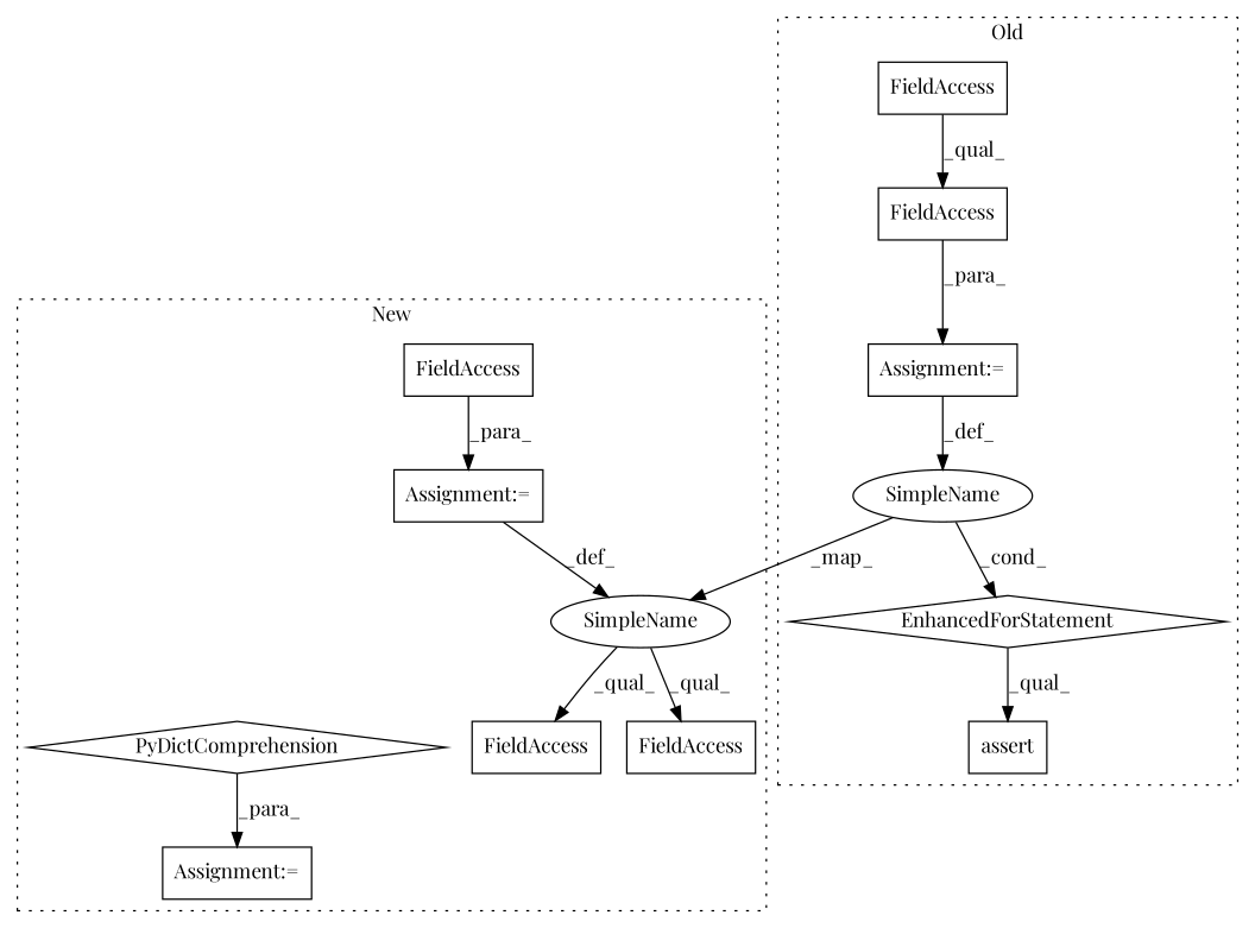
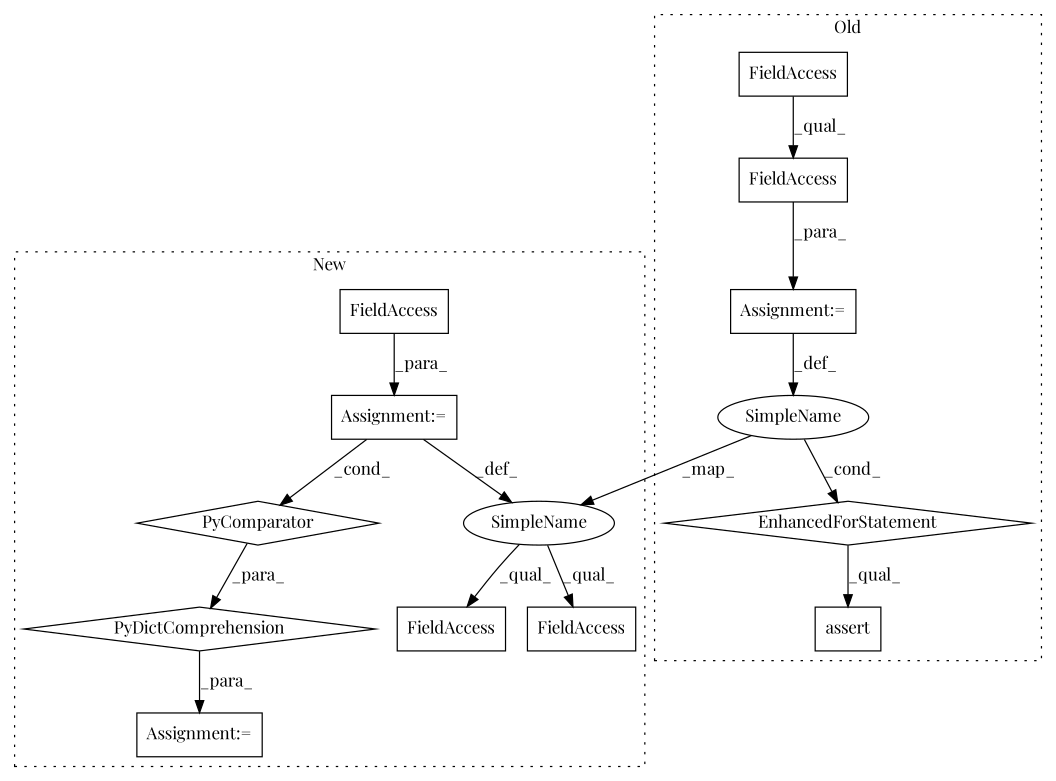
  digraph {
    fontname="Playfair Display"
    node [a=22 fontname="Playfair Display" l=7 s="2685,2761" shape=box]
    edge [fontname="Playfair Display"]
    n1 [a=6 label=assert s=2899]
    n2 [a=7 l="53,2" label="Assignment:="]
    n3 [a=70 l="53,2" label=EnhancedForStatement shape=diamond]
    n4 [a=42 l=3 label=SimpleName s=2742 shape=ellipse]
    n5 [l=13 label=FieldAccess s=2748]
    n6 [l=8 label=FieldAccess s=2748]
    n7 [a=110 l=118 label=PyDictComprehension s=2600 shape=diamond]
    n8 [a=7 l=31 label="Assignment:=" s=2679]
+   n9 [a=113 l=31 label=PyComparator s=2679 shape=diamond]
    n10 [a=7 l=12 label="Assignment:=" s=2588]
    n11 [a=42 l=3 label=SimpleName s=2682 shape=ellipse]
    n12 [label=FieldAccess s=2600]
    n13 [l=9 label=FieldAccess s=2612]
    n14 [l=13 label=FieldAccess s=2688]
    subgraph cluster_1 {
      label=Old
      style=dotted
      n1
      n2
      n3
      n4
      n5
      n6
    }
    subgraph cluster_2 {
      label=New
      style=dotted
      n7
      n8
+     n9
      n10
      n11
      n12
      n13
      n14
    }
    n2 -> n4 [label=_def_]
    n3 -> n1 [label=_qual_]
    n4 -> n3 [label=_cond_]
    n4 -> n11 [label=_map_]
    n5 -> n2 [label=_para_]
    n6 -> n5 [label=_qual_]
    n7 -> n10 [label=_para_]
+   n8 -> n9 [label=_cond_]
    n8 -> n11 [label=_def_]
+   n9 -> n7 [label=_para_]
    n11 -> n12 [label=_qual_]
    n11 -> n13 [label=_qual_]
    n14 -> n8 [label=_para_]
  }
